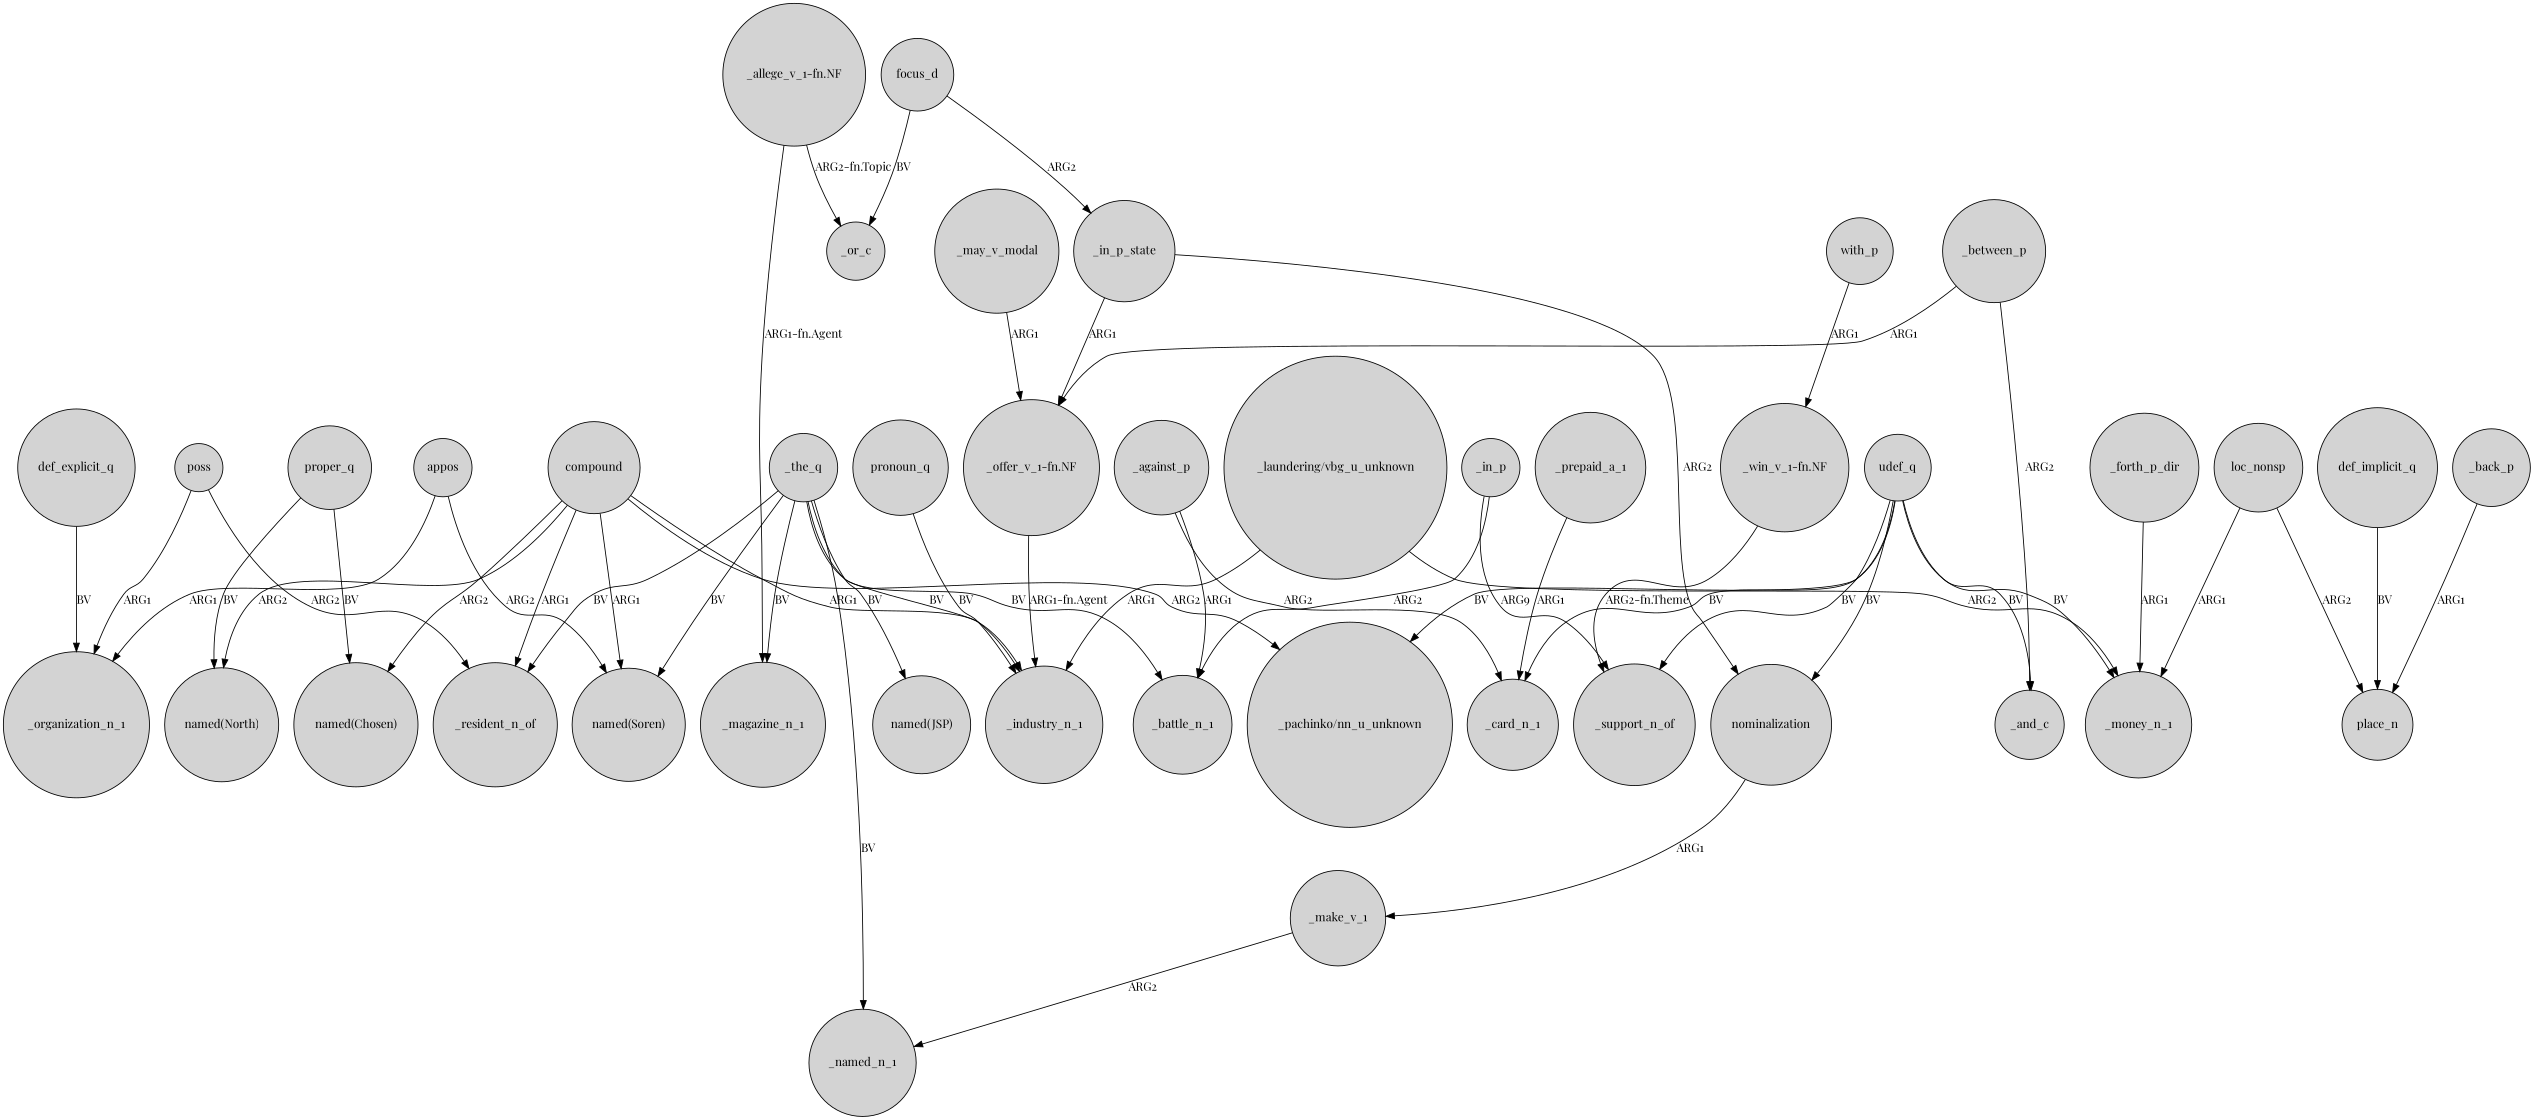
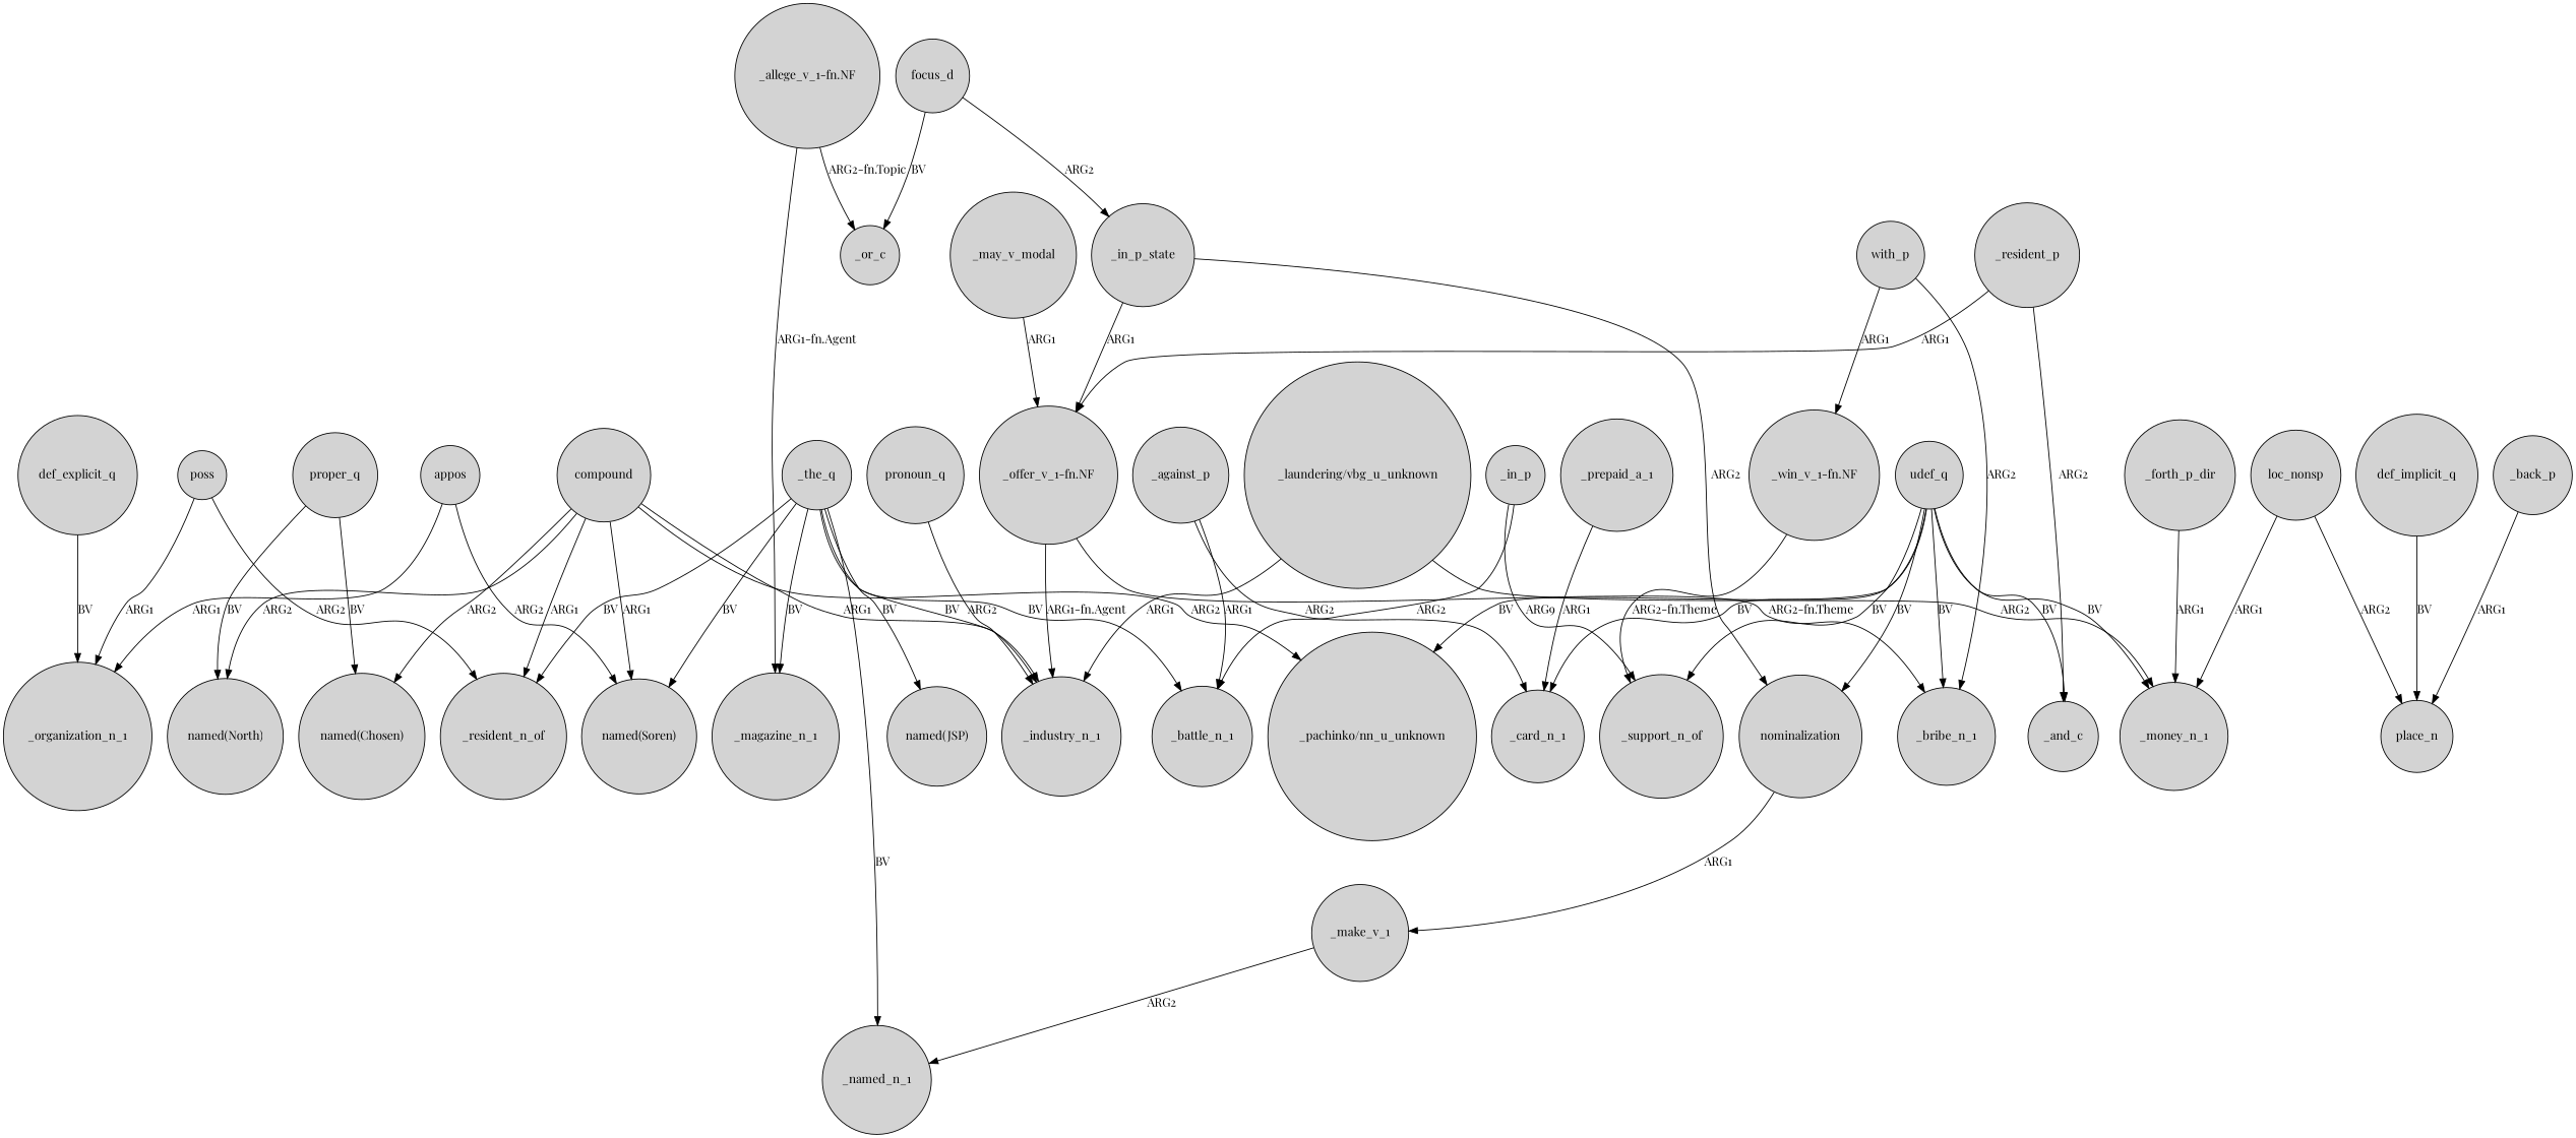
  digraph {
    fontname="Playfair Display"
    node [fontname="Playfair Display" shape=circle style=filled]
    edge [fontname="Playfair Display"]
    "_laundering/vbg_u_unknown"
    _industry_n_1
    _money_n_1
    compound
    "named(North)"
    "named(Chosen)"
    _resident_n_of
    "named(Soren)"
    "_pachinko/nn_u_unknown"
    udef_q
    _support_n_of
    _card_n_1
+   _bribe_n_1
    nominalization
    _and_c
    _make_v_1
    proper_q
    poss
    _organization_n_1
    "_win_v_1-fn.NF"
    _in_p_state
    "_offer_v_1-fn.NF"
    loc_nonsp
    place_n
    def_explicit_q
    _against_p
    _battle_n_1
    with_p
    "_allege_v_1-fn.NF"
    _or_c
    _magazine_n_1
    focus_d
    _the_q
    n34 [label=_named_n_1]
    "named(JSP)"
    def_implicit_q
    _in_p
    appos
-   _between_p
+   _between_p [label=_resident_p]
    _prepaid_a_1
    _back_p
    pronoun_q
    _forth_p_dir
    _may_v_modal
    "_laundering/vbg_u_unknown" -> _industry_n_1 [label=ARG1]
    "_laundering/vbg_u_unknown" -> _money_n_1 [label=ARG2]
    compound -> _industry_n_1 [label=ARG1]
    compound -> "named(North)" [label=ARG2]
    compound -> "named(Chosen)" [label=ARG2]
    compound -> _resident_n_of [label=ARG1]
    compound -> "named(Soren)" [label=ARG1]
    compound -> "_pachinko/nn_u_unknown" [label=ARG2]
    udef_q -> _money_n_1 [label=BV]
    udef_q -> "_pachinko/nn_u_unknown" [label=BV]
    udef_q -> _support_n_of [label=BV]
    udef_q -> _card_n_1 [label=BV]
+   udef_q -> _bribe_n_1 [label=BV]
    udef_q -> nominalization [label=BV]
    udef_q -> _and_c [label=BV]
    nominalization -> _make_v_1 [label=ARG1]
    _make_v_1 -> n34 [label=ARG2]
    proper_q -> "named(North)" [label=BV]
    proper_q -> "named(Chosen)" [label=BV]
    poss -> _resident_n_of [label=ARG2]
    poss -> _organization_n_1 [label=ARG1]
    "_win_v_1-fn.NF" -> _support_n_of [label="ARG2-fn.Theme"]
    _in_p_state -> nominalization [label=ARG2]
    _in_p_state -> "_offer_v_1-fn.NF" [label=ARG1]
    "_offer_v_1-fn.NF" -> _industry_n_1 [label="ARG1-fn.Agent"]
+   "_offer_v_1-fn.NF" -> _bribe_n_1 [label="ARG2-fn.Theme"]
    loc_nonsp -> _money_n_1 [label=ARG1]
    loc_nonsp -> place_n [label=ARG2]
    def_explicit_q -> _organization_n_1 [label=BV]
    _against_p -> _card_n_1 [label=ARG2]
    _against_p -> _battle_n_1 [label=ARG1]
+   with_p -> _bribe_n_1 [label=ARG2]
    with_p -> "_win_v_1-fn.NF" [label=ARG1]
    "_allege_v_1-fn.NF" -> _or_c [label="ARG2-fn.Topic"]
    "_allege_v_1-fn.NF" -> _magazine_n_1 [label="ARG1-fn.Agent"]
    focus_d -> _in_p_state [label=ARG2]
    focus_d -> _or_c [label=BV]
    _the_q -> _industry_n_1 [label=BV]
    _the_q -> _resident_n_of [label=BV]
    _the_q -> "named(Soren)" [label=BV]
    _the_q -> _battle_n_1 [label=BV]
    _the_q -> _magazine_n_1 [label=BV]
    _the_q -> n34 [label=BV]
    _the_q -> "named(JSP)" [label=BV]
    def_implicit_q -> place_n [label=BV]
    _in_p -> _support_n_of [label=ARG9]
    _in_p -> _battle_n_1 [label=ARG2]
    appos -> "named(Soren)" [label=ARG2]
    appos -> _organization_n_1 [label=ARG1]
    _between_p -> _and_c [label=ARG2]
    _between_p -> "_offer_v_1-fn.NF" [label=ARG1]
    _prepaid_a_1 -> _card_n_1 [label=ARG1]
    _back_p -> place_n [label=ARG1]
-   pronoun_q -> _industry_n_1 [label=BV]
+   pronoun_q -> _industry_n_1 [label=ARG2]
    _forth_p_dir -> _money_n_1 [label=ARG1]
    _may_v_modal -> "_offer_v_1-fn.NF" [label=ARG1]
  }
